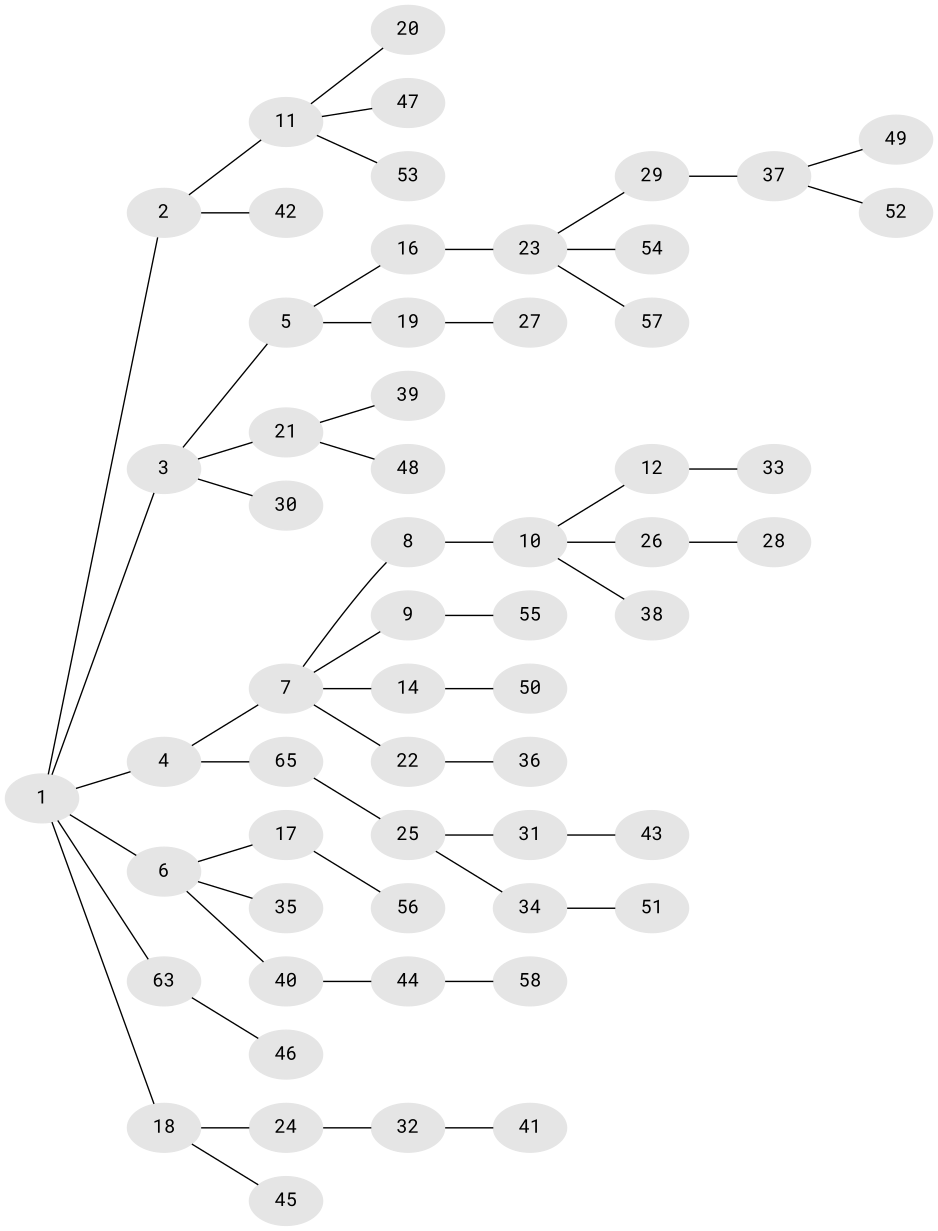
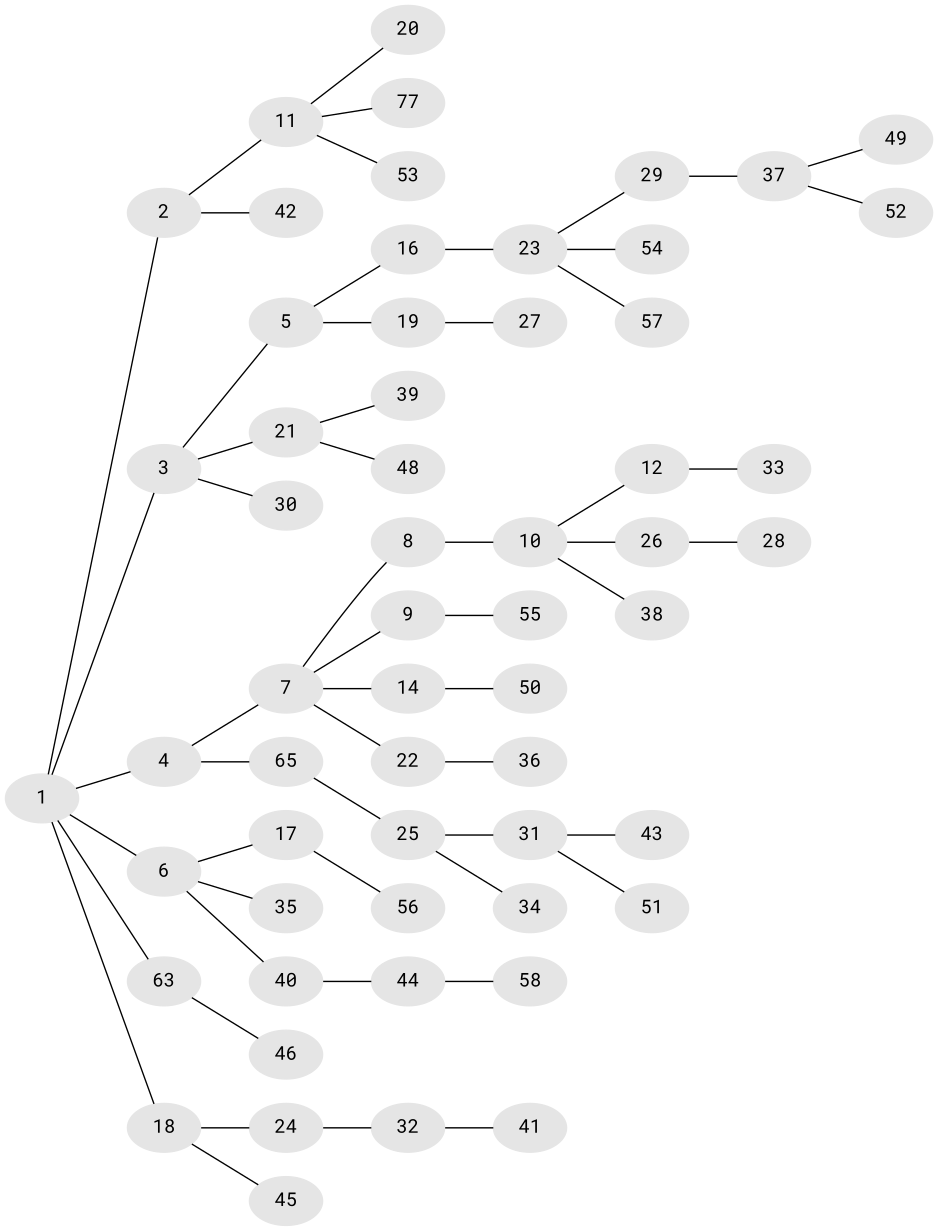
  graph {
    fontname="Roboto Mono"
    rankdir=LR
    node [color=gray90 fontname="Roboto Mono" style=filled]
    edge [fontname="Roboto Mono"]
    1
    2
    3
    4
    6
    n6 [label=63]
    18
    11
    42
    5
    21
    30
    7
    n14 [label=65]
    17
    35
    40
    46
    24
    45
    20
-   47
+   47 [label=77]
    53
    16
    19
    23
    39
    48
    8
    9
    14
    22
    25
    27
    56
    44
    10
    55
    50
    36
    12
    26
    38
    33
    28
    31
    34
    29
    54
    57
    32
    37
    41
    43
    51
    49
    52
    58
    1 -- 2
    1 -- 3
    1 -- 4
    1 -- 6
    1 -- n6
    1 -- 18
    2 -- 11
    2 -- 42
    3 -- 5
    3 -- 21
    3 -- 30
    4 -- 7
    4 -- n14
    6 -- 17
    6 -- 35
    6 -- 40
    n6 -- 46
    18 -- 24
    18 -- 45
    11 -- 20
    11 -- 47
    11 -- 53
    5 -- 16
    5 -- 19
    21 -- 39
    21 -- 48
    7 -- 8
    7 -- 9
    7 -- 14
    7 -- 22
    n14 -- 25
    17 -- 56
    40 -- 44
    24 -- 32
    16 -- 23
    19 -- 27
    23 -- 29
    23 -- 54
    23 -- 57
    8 -- 10
    9 -- 55
    14 -- 50
    22 -- 36
    25 -- 31
    25 -- 34
    44 -- 58
    10 -- 12
    10 -- 26
    10 -- 38
    12 -- 33
    26 -- 28
    31 -- 43
-   34 -- 51
+   31 -- 51
    29 -- 37
    32 -- 41
    37 -- 49
    37 -- 52
  }
